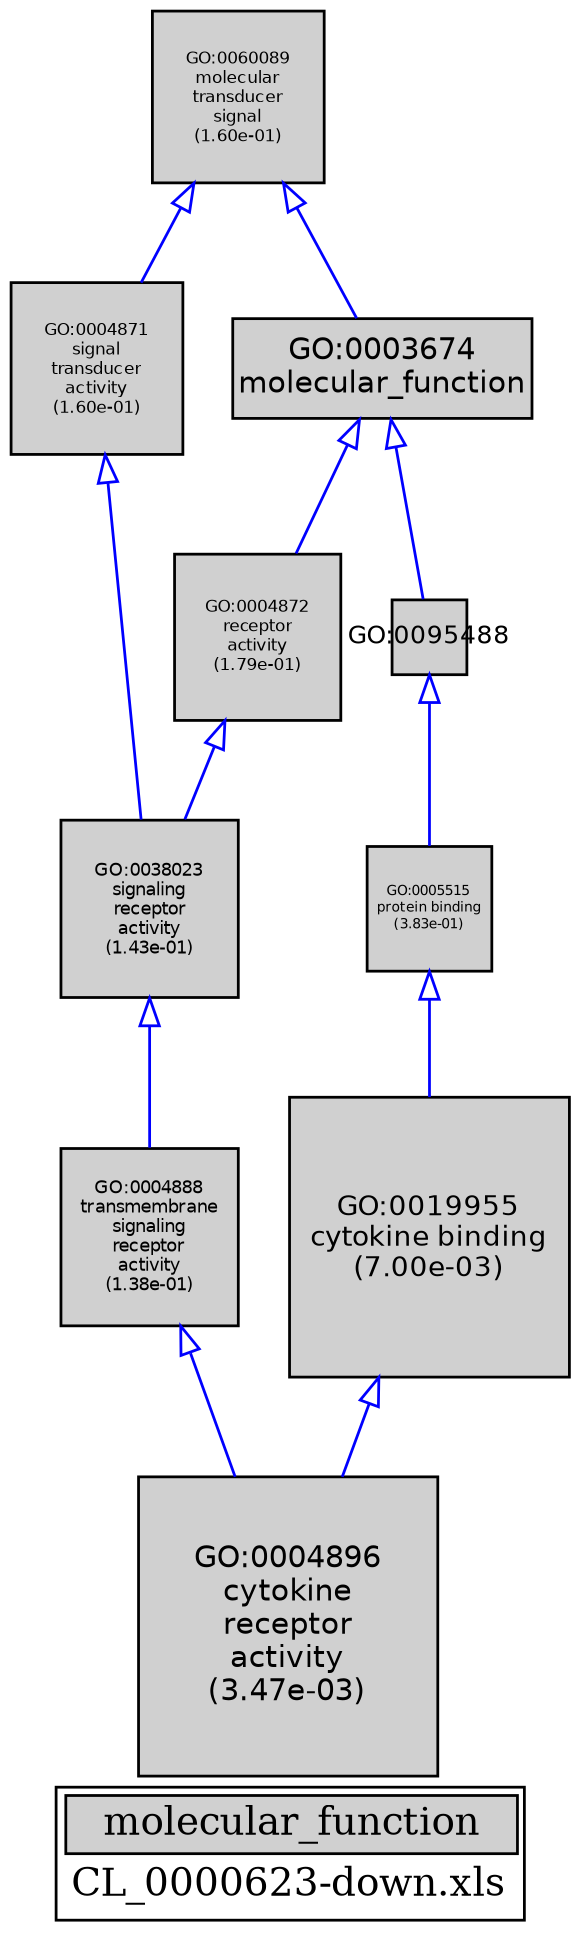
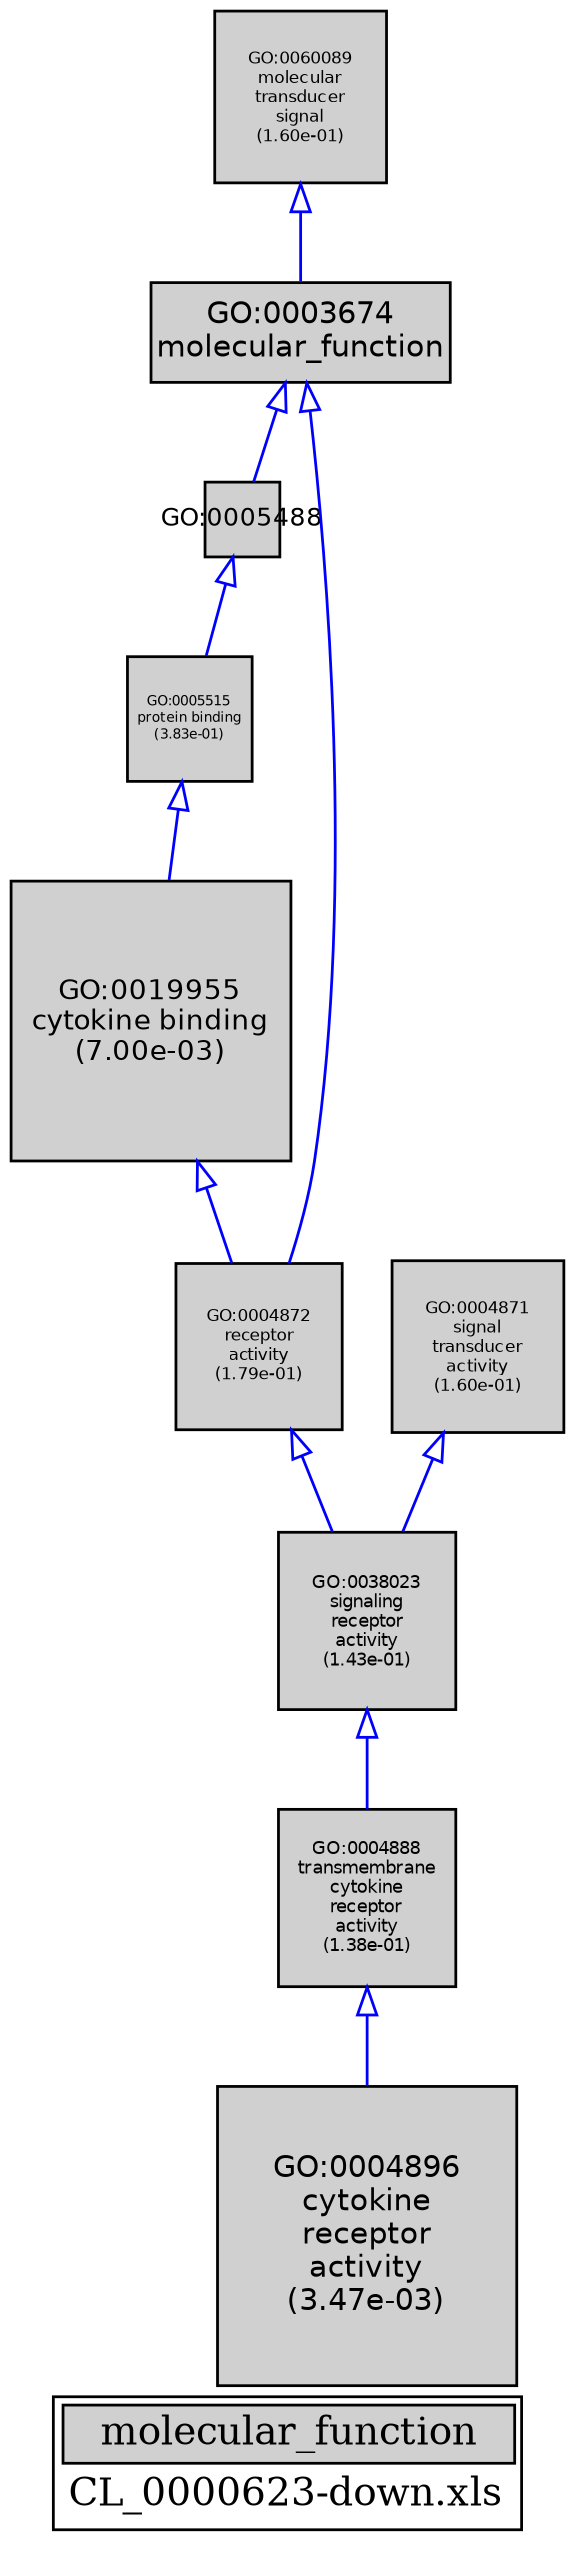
  digraph {
    bgcolor="#FFFFFF"
    label=<<TABLE COLOR="black" BGCOLOR="white"><TR><TD COLSPAN="2" BGCOLOR="#D0D0D0"><FONT COLOR="black">molecular_function</FONT></TD></TR><TR><TD BORDER="0">CL_0000623-down.xls</TD></TR></TABLE>>
    node [color=black fillcolor="#D0D0D0" fixedsize=true fontcolor=black fontname=Helvetica fontsize=6.16721151108 shape=box style=filled]
    edge [arrowtail=empty color=blue dir=back weight=5.0]
    n1 [height=0.856557154316 label=<<TABLE BORDER="0"><TR><TD>GO:0060089<BR/>molecular<BR/>transducer<BR/>signal<BR/>(1.60e-01)</TD></TR></TABLE>> width=0.856557154316]
    n2 [height=0.856557154316 label=<<TABLE BORDER="0"><TR><TD>GO:0004871<BR/>signal<BR/>transducer<BR/>activity<BR/>(1.60e-01)</TD></TR></TABLE>> width=0.856557154316]
    n3 [fontsize=6.35364069409 height=0.882450096401 label=<<TABLE BORDER="0"><TR><TD>GO:0038023<BR/>signaling<BR/>receptor<BR/>activity<BR/>(1.43e-01)</TD></TR></TABLE>> width=0.882450096401]
    n4 [fontsize=5.0 height=0.62446395721 label=<<TABLE BORDER="0"><TR><TD>GO:0005515<BR/>protein binding<BR/>(3.83e-01)</TD></TR></TABLE>> width=0.62446395721]
-   "GO:0005488" [fontsize=9 height=0.368485442193 width=0.368485442193 label="GO:0095488"]
+   "GO:0005488" [fontsize=9 height=0.368485442193 width=0.368485442193]
    n6 [fontsize=10.8 height=1.5 label=<<TABLE BORDER="0"><TR><TD>GO:0004896<BR/>cytokine<BR/>receptor<BR/>activity<BR/>(3.47e-03)</TD></TR></TABLE>> width=1.5]
    n7 [fontsize=5.98122561015 height=0.830725779187 label=<<TABLE BORDER="0"><TR><TD>GO:0004872<BR/>receptor<BR/>activity<BR/>(1.79e-01)</TD></TR></TABLE>> width=0.830725779187]
    n8 [fontsize=10.8 label=<<TABLE BORDER="0"><TR><TD>GO:0003674<BR/>molecular_function</TD></TR></TABLE>> width=1.5]
    n9 [fontsize=10.1109418232 height=1.40429747545 label=<<TABLE BORDER="0"><TR><TD>GO:0019955<BR/>cytokine binding<BR/>(7.00e-03)</TD></TR></TABLE>> width=1.40429747545]
-   n10 [fontsize=6.41502156551 height=0.890975217432 label=<<TABLE BORDER="0"><TR><TD>GO:0004888<BR/>transmembrane<BR/>signaling<BR/>receptor<BR/>activity<BR/>(1.38e-01)</TD></TR></TABLE>> width=0.890975217432]
+   n10 [fontsize=6.41502156551 height=0.890975217432 label=<<TABLE BORDER="0"><TR><TD>GO:0004888<BR/>transmembrane<BR/>cytokine<BR/>receptor<BR/>activity<BR/>(1.38e-01)</TD></TR></TABLE>> width=0.890975217432]
    subgraph sub_1 {
      n1
      n2
      n3
      n4
      "GO:0005488"
      n6
      n7
      n8
      n9
      n10
    }
    subgraph sub_2 {
      subgraph sub_3 {
        subgraph sub_4 {
        }
        subgraph sub_5 {
        }
      }
      subgraph sub_6 {
      }
      subgraph sub_7 {
        n1
        n2
        n3
        n4
        "GO:0005488"
        n6
        n7
        n8
        n9
        n10
      }
    }
-   n1 -> n2
    n1 -> n8
    n2 -> n3
    n3 -> n10
    n4 -> n9
    "GO:0005488" -> n4
    n7 -> n3
    n8 -> "GO:0005488"
    n8 -> n7
-   n9 -> n6
+   n9 -> n7
    n10 -> n6
  }
